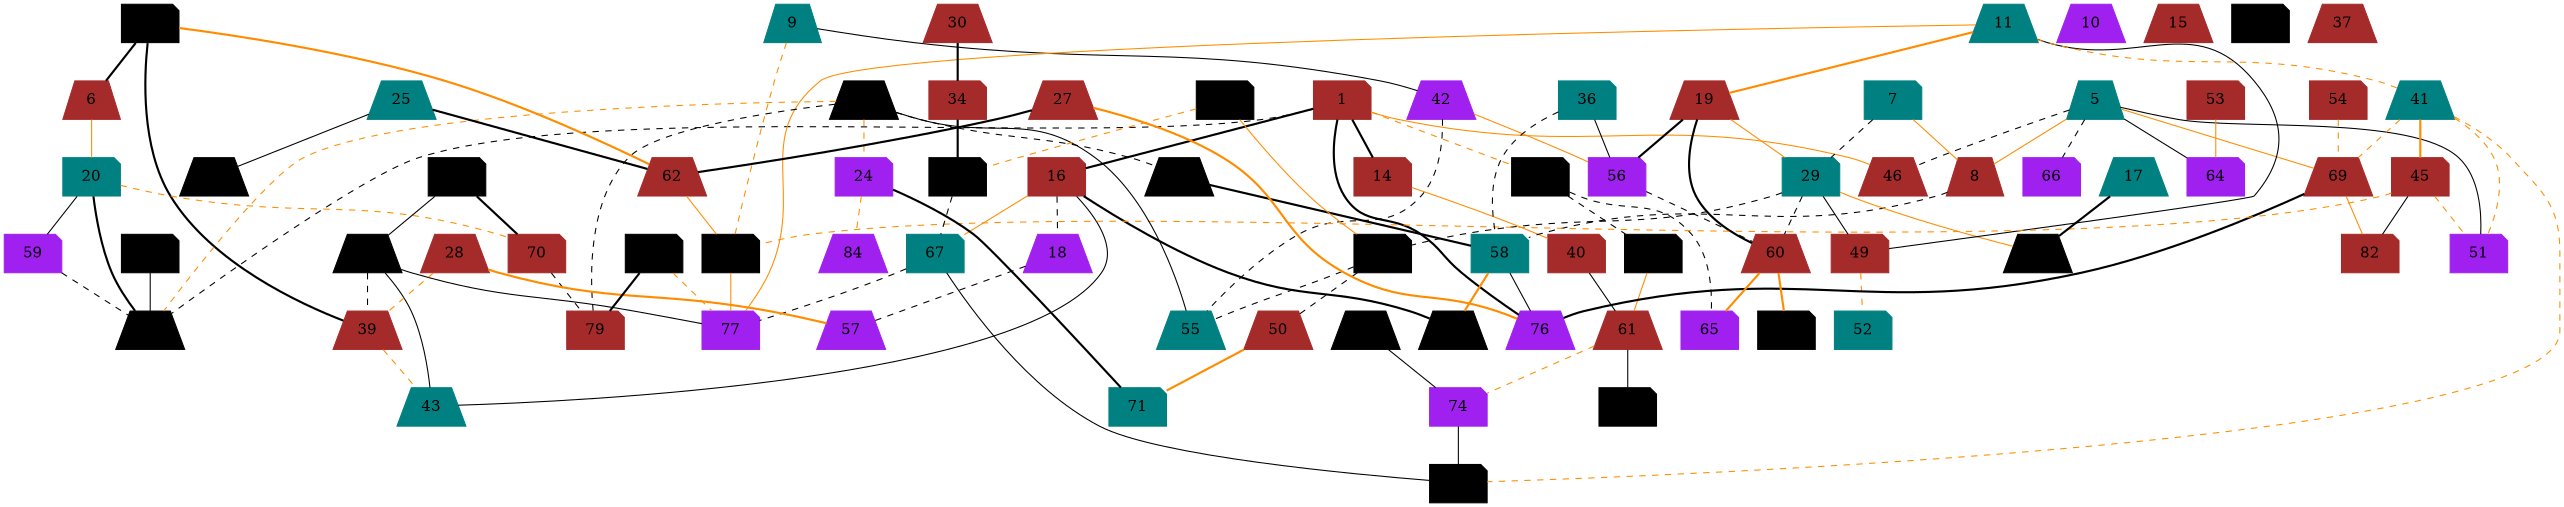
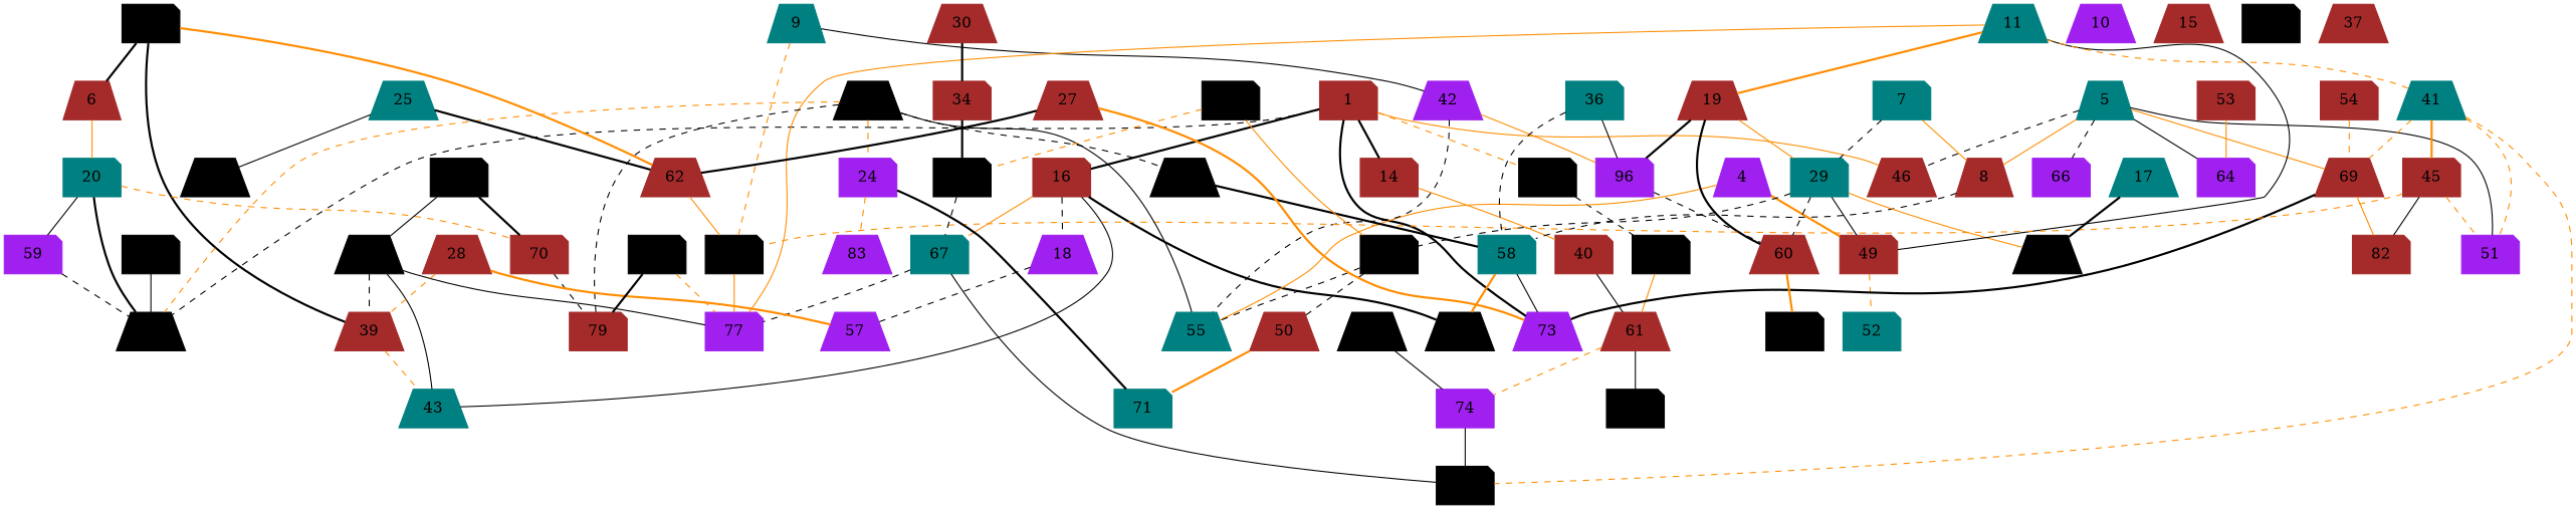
  graph {
    node [color=brown shape=note style=filled]
    edge [color=black style=dashed]
    2 [color=black]
    1
    14
    16
    46 [shape=trapezium]
    72 [color=black shape=trapezium]
-   76 [color=purple shape=trapezium]
+   76 [color=purple shape=trapezium label=73]
    26 [color=black]
-   65 [color=purple]
    40
    18 [color=purple shape=trapezium]
    43 [color=teal shape=trapezium]
    67 [color=teal]
    78 [color=black shape=trapezium]
    61 [shape=trapezium]
    3 [color=black]
    6 [shape=trapezium]
    39 [shape=trapezium]
    62 [shape=trapezium]
    20 [color=teal]
    68 [color=black]
+   4 [color=purple shape=trapezium]
    49
    55 [color=teal shape=trapezium]
    52 [color=teal]
    5 [color=teal shape=trapezium]
    8 [shape=trapezium]
    51 [color=purple]
    64 [color=purple]
    66 [color=purple]
    69 [shape=trapezium]
    58 [color=teal]
    82
    59 [color=purple]
    70
    7 [color=teal]
    29 [color=teal]
    80 [color=black shape=trapezium]
    60 [shape=trapezium]
    47 [color=black]
    9 [color=teal shape=trapezium]
    42 [color=purple shape=trapezium]
-   56 [color=purple]
+   56 [color=purple label=96]
    77 [color=purple]
    10 [color=purple shape=trapezium]
    11 [color=teal shape=trapezium]
    19 [shape=trapezium]
    41 [color=teal shape=trapezium]
    45
    81 [color=black]
    12 [color=black shape=trapezium]
    13 [color=black shape=trapezium]
    24 [color=purple]
    79
    71 [color=teal]
-   83 [color=purple shape=trapezium label=84]
+   83 [color=purple shape=trapezium]
    15 [shape=trapezium]
    57 [color=purple shape=trapezium]
    17 [color=teal shape=trapezium]
    63 [color=black]
    21 [color=black]
    38 [color=black shape=trapezium]
    22 [color=black]
    23 [color=black shape=trapezium]
    74 [color=purple]
    25 [color=teal shape=trapezium]
    33 [color=black shape=trapezium]
    75 [color=black]
    27 [shape=trapezium]
    28 [shape=trapezium]
    50 [shape=trapezium]
    30 [shape=trapezium]
    34
    44 [color=black]
    31 [color=black]
    32 [color=black]
    36 [color=teal]
    37 [shape=trapezium]
    48 [color=black]
    53
    54
    2 -- 26
-   2 -- 65
    1 -- 2 [color=darkorange]
    1 -- 14 [style=bold]
    1 -- 16 [style=bold]
    1 -- 46 [color=darkorange style=solid]
    1 -- 72
    1 -- 76 [style=bold]
    14 -- 40 [color=darkorange style=solid]
    16 -- 18
    16 -- 43 [style=solid]
    16 -- 67 [color=darkorange style=solid]
    16 -- 78 [style=bold]
    26 -- 61 [color=darkorange style=solid]
    40 -- 61 [style=solid]
    18 -- 57
    67 -- 77
    67 -- 81 [style=solid]
    61 -- 74 [color=darkorange]
    61 -- 75 [style=solid]
    3 -- 6 [style=bold]
    3 -- 39 [style=bold]
    3 -- 62 [color=darkorange style=bold]
    6 -- 20 [color=darkorange style=solid]
    39 -- 43 [color=darkorange]
    62 -- 68 [color=darkorange style=solid]
    20 -- 72 [style=bold]
    20 -- 59 [style=solid]
    20 -- 70 [color=darkorange]
    68 -- 77 [color=darkorange style=solid]
+   4 -- 49 [color=darkorange style=bold]
+   4 -- 55 [color=darkorange style=solid]
    49 -- 52 [color=darkorange]
    5 -- 46
    5 -- 8 [color=darkorange style=solid]
    5 -- 51 [style=solid]
    5 -- 64 [style=solid]
    5 -- 66
    5 -- 69 [color=darkorange style=solid]
    8 -- 58
    69 -- 76 [style=bold]
    69 -- 82 [color=darkorange style=solid]
    58 -- 76 [style=solid]
    58 -- 78 [color=darkorange style=bold]
    59 -- 72
    70 -- 79
    7 -- 8 [color=darkorange style=solid]
    7 -- 29
    29 -- 49 [style=solid]
    29 -- 80 [color=darkorange style=solid]
    29 -- 60
    29 -- 47
-   60 -- 65 [color=darkorange style=bold]
    60 -- 63 [color=darkorange style=bold]
    47 -- 55
    47 -- 50
    9 -- 68 [color=darkorange]
    9 -- 42 [style=solid]
    42 -- 55
    42 -- 56 [color=darkorange style=solid]
    56 -- 60
    11 -- 49 [style=solid]
    11 -- 77 [color=darkorange style=solid]
    11 -- 19 [color=darkorange style=bold]
    11 -- 41 [color=darkorange]
    19 -- 29 [color=darkorange style=solid]
    19 -- 60 [style=bold]
    19 -- 56 [style=bold]
    41 -- 51 [color=darkorange]
    41 -- 69 [color=darkorange]
    41 -- 45 [color=darkorange style=bold]
    41 -- 81 [color=darkorange]
    45 -- 68 [color=darkorange]
    45 -- 51 [color=darkorange]
    45 -- 82 [style=solid]
    12 -- 72 [color=darkorange]
    12 -- 55 [style=solid]
    12 -- 13
    12 -- 24 [color=darkorange]
    12 -- 79
    13 -- 58 [style=bold]
    24 -- 71 [style=bold]
    24 -- 83 [color=darkorange]
    17 -- 80 [style=bold]
    21 -- 70 [style=bold]
    21 -- 38 [style=solid]
    38 -- 43 [style=solid]
    38 -- 39
    38 -- 77 [style=solid]
    23 -- 74 [style=solid]
    74 -- 81 [style=solid]
    25 -- 62 [style=bold]
    25 -- 33 [style=solid]
    27 -- 76 [color=darkorange style=bold]
    27 -- 62 [style=bold]
    28 -- 39 [color=darkorange]
    28 -- 57 [color=darkorange style=bold]
    50 -- 71 [color=darkorange style=bold]
    30 -- 34 [style=bold]
    34 -- 44 [style=bold]
    44 -- 67
    31 -- 72 [style=solid]
    32 -- 47 [color=darkorange style=solid]
    32 -- 44 [color=darkorange]
    36 -- 58
    36 -- 56 [style=solid]
    48 -- 77 [color=darkorange]
    48 -- 79 [style=bold]
    53 -- 64 [color=darkorange style=solid]
    54 -- 69 [color=darkorange]
  }
